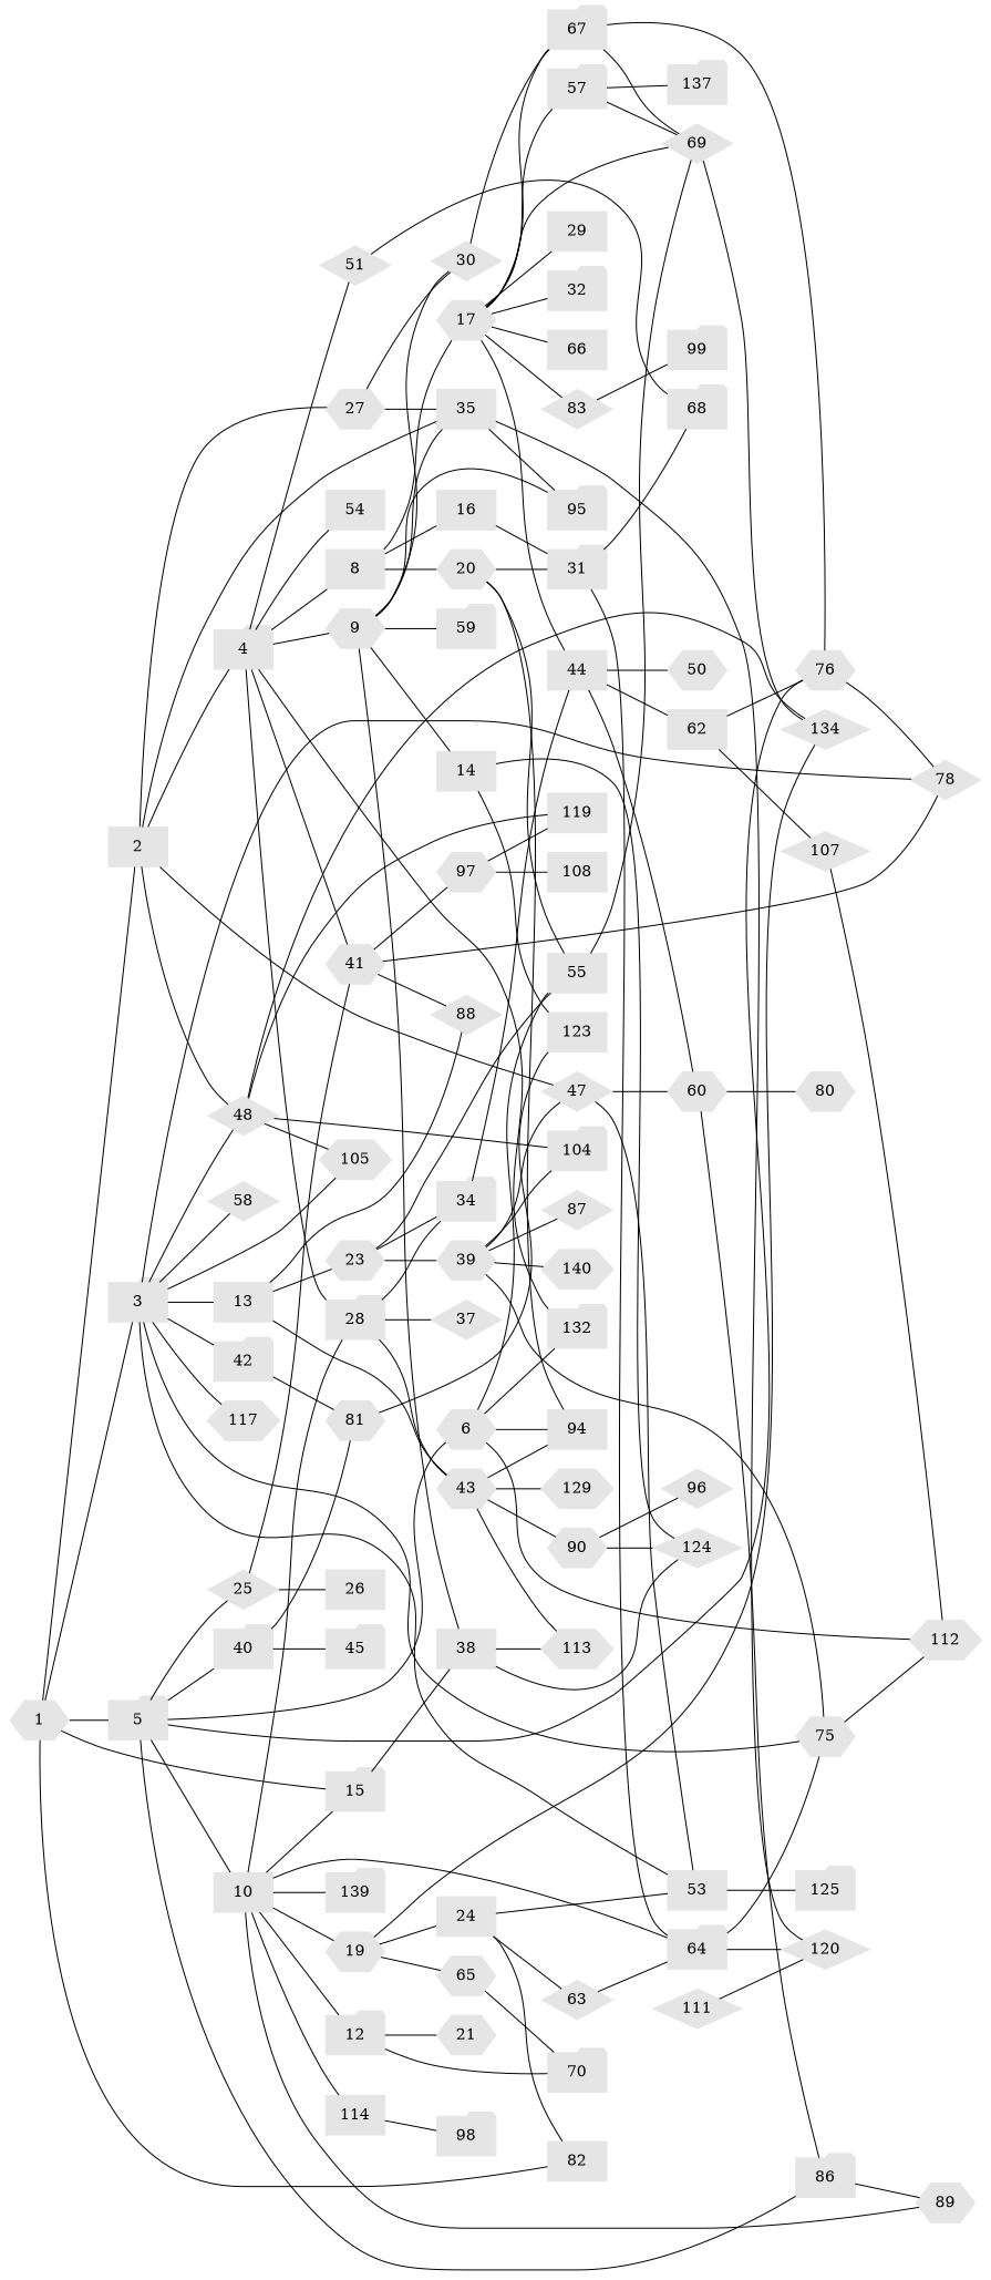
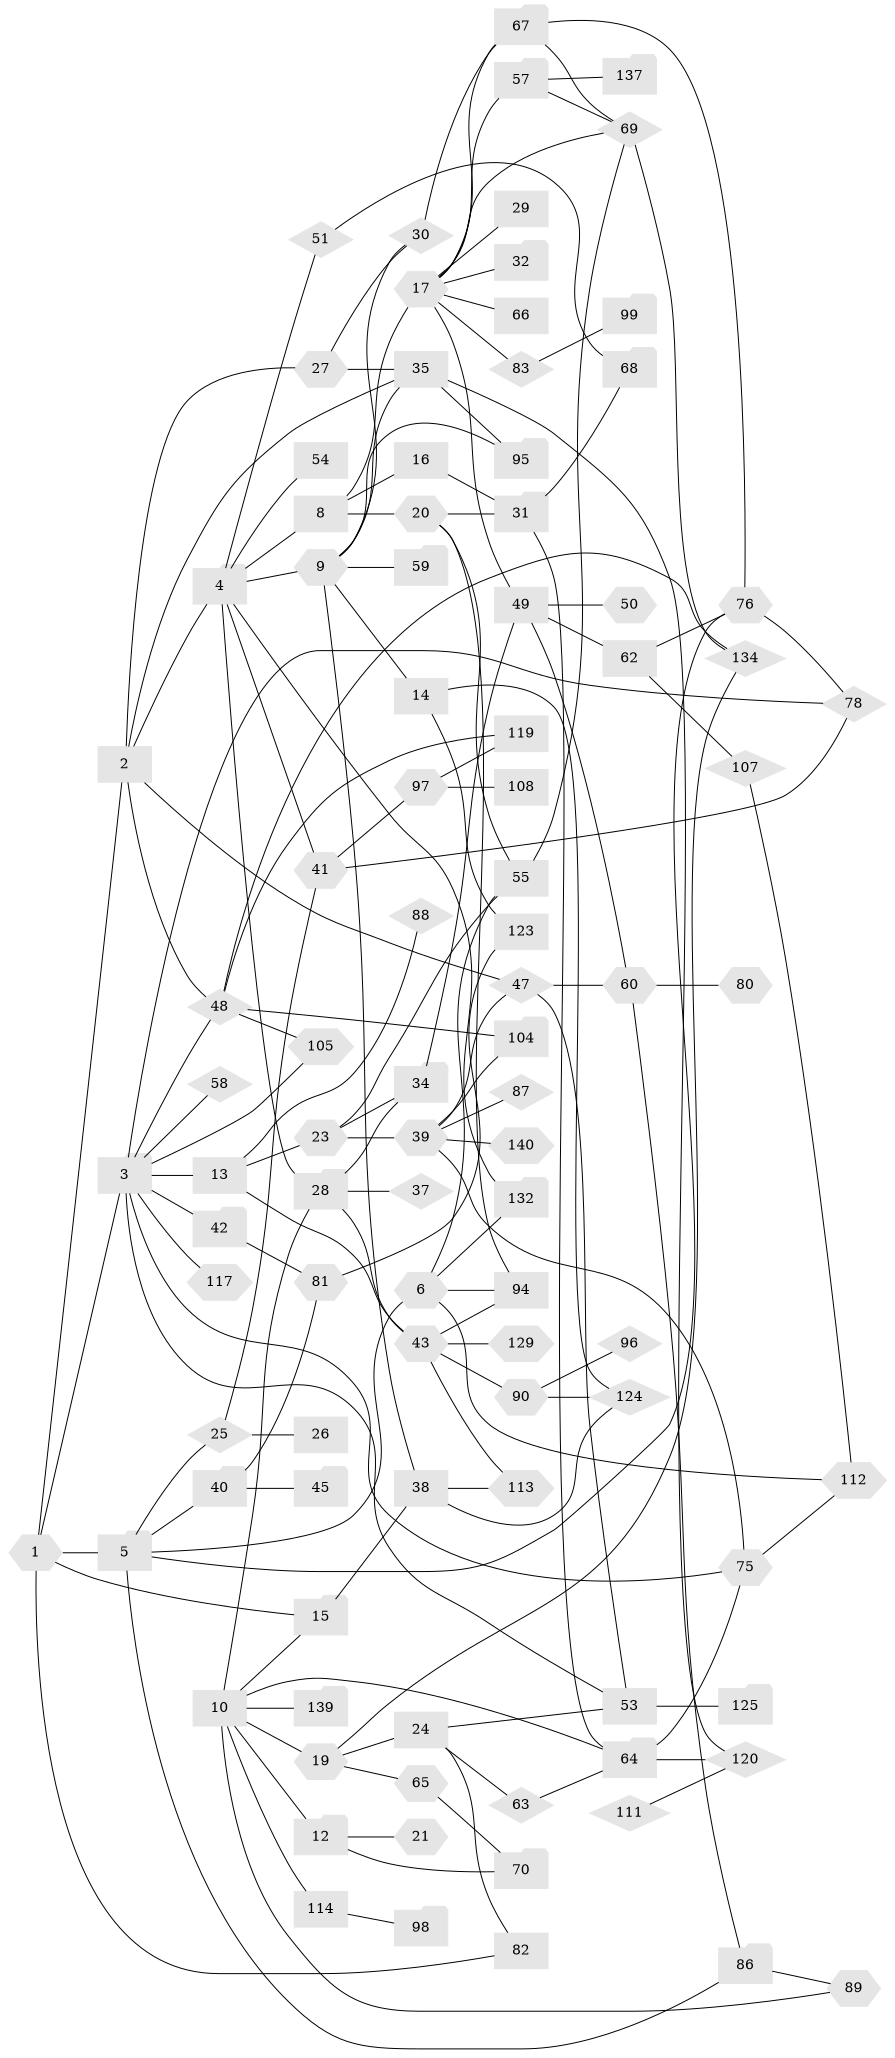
  graph {
    rankdir=LR
    node [color=gray90 shape=hexagon style=filled]
    1 [super="+93"]
    2 [shape=box super="+36"]
    3 [shape=folder super="+7"]
    5 [shape=folder super="+79"]
    15 [shape=folder super="+92"]
    82 [shape=box]
    4 [shape=folder]
    27
    35 [shape=box super="+138"]
    47 [shape=diamond super="+101"]
    48 [shape=diamond super="+102"]
    13 [shape=box super="+131"]
    42 [shape=folder]
    53 [shape=box super="+73"]
    58 [shape=diamond]
    75
    78 [shape=diamond]
    105 [super="+118"]
    117
    6 [super="+33"]
    10 [shape=box super="+11"]
    25 [shape=diamond]
    40 [shape=folder]
    76 [super="+126"]
    86 [shape=folder]
    38 [shape=box super="+52"]
    8 [shape=box super="+85"]
    9
    28 [shape=folder super="+103"]
    41 [super="+44"]
    51 [shape=diamond]
    54 [shape=box]
    132 [shape=folder]
    30 [shape=diamond super="+61"]
    95 [shape=folder]
    120 [shape=diamond]
    60 [super="+72"]
    134 [shape=diamond super="+141"]
    104 [shape=folder]
    119 [shape=box]
    23
    43 [super="+109"]
    88 [shape=diamond]
    81
    125 [shape=folder]
    112
    16 [shape=box super="+56"]
    17 [super="+18"]
    20 [super="+22"]
    14 [shape=box]
    59 [shape=folder]
    34 [shape=folder super="+128"]
    37 [shape=diamond]
    97 [super="+100"]
    68 [shape=folder]
    55 [shape=box]
    94 [shape=box]
    12 [shape=folder super="+71"]
    19
    64 [shape=folder super="+115"]
    89 [super="+133"]
    114 [shape=box]
    139 [shape=folder]
    26 [shape=box]
    45 [shape=folder]
    69 [shape=diamond]
    31 [shape=folder]
    29 [shape=box]
    32 [shape=folder]
-   49 [shape=box super="+106" label=44]
+   49 [shape=box super="+106"]
    57 [shape=folder super="+84"]
    66 [shape=box]
    67 [shape=folder super="+135"]
    83 [shape=diamond]
    123 [shape=box]
    124 [shape=diamond]
    113 [super="+136"]
    21 [super="+130"]
    70 [shape=folder]
    24 [shape=box]
    65 [super="+91"]
    98 [shape=folder]
    39 [super="+77"]
    90
    129
    50
    62 [shape=box super="+116"]
    137 [shape=folder]
    99 [shape=folder super="+121"]
    63 [shape=diamond super="+74"]
    87 [shape=diamond]
    140
    108 [shape=box super="+110"]
    96 [shape=diamond super="+127"]
    80
    107 [shape=diamond super="+122"]
    111 [shape=diamond]
    1 -- 2
    1 -- 3
    1 -- 5
    1 -- 15
    1 -- 82
    2 -- 4
    2 -- 27
    2 -- 35
    2 -- 47
    2 -- 48
    3 -- 48
    3 -- 13 [weight=2]
    3 -- 42
    3 -- 53
    3 -- 58
    3 -- 75
    3 -- 78
    3 -- 105
    3 -- 117
    5 -- 6
-   5 -- 10
    5 -- 25
    5 -- 40
    5 -- 76
    5 -- 86
    15 -- 38
    4 -- 8
    4 -- 9
    4 -- 28
    4 -- 41
    4 -- 51
    4 -- 54
    4 -- 132
    27 -- 35
    27 -- 30
    35 -- 95
    35 -- 120
    47 -- 53
    47 -- 60
    48 -- 105
    48 -- 134
    48 -- 104
    48 -- 119
    13 -- 23
    13 -- 43
    13 -- 88
    42 -- 81
    53 -- 125
    75 -- 112
    6 -- 132
    6 -- 112
    6 -- 55
    6 -- 94
    10 -- 15
    10 -- 28
    10 -- 12
    10 -- 19
    10 -- 64
    10 -- 89
    10 -- 114
    10 -- 139
    25 -- 41
    25 -- 26
    40 -- 81
    40 -- 45
    76 -- 78
    86 -- 89
    38 -- 124
    38 -- 113
    8 -- 16
    8 -- 17
    8 -- 20
    9 -- 35
    9 -- 38
    9 -- 30
    9 -- 95
    9 -- 14
    9 -- 59
    28 -- 43
    28 -- 34
    28 -- 37
    41 -- 78
-   41 -- 88
    41 -- 97
    51 -- 68
    30 -- 67
    60 -- 86
    60 -- 80
    23 -- 34
    23 -- 55
    23 -- 39
    43 -- 94
    43 -- 113
    43 -- 90
    43 -- 129
    81 -- 123
    16 -- 31
    17 -- 69
    17 -- 29
    17 -- 32
    17 -- 49
    17 -- 57
    17 -- 66
    17 -- 67
    17 -- 83
    20 -- 55
    20 -- 94
    20 -- 31
    14 -- 123
    14 -- 124
    34 -- 49
    97 -- 119
    97 -- 108
    55 -- 69
    12 -- 21
    12 -- 70
    19 -- 134
    19 -- 24
    19 -- 65
    64 -- 75
    64 -- 120
    114 -- 98
    69 -- 134
    31 -- 68
    31 -- 64
    49 -- 60
    49 -- 50
    49 -- 62
    57 -- 69
    57 -- 137
    67 -- 76
    67 -- 69
    83 -- 99
    24 -- 82
    24 -- 53
    24 -- 63
    65 -- 70
    39 -- 47
    39 -- 75
    39 -- 104
    39 -- 87
    39 -- 140
    90 -- 124
    90 -- 96
    62 -- 76
    62 -- 107
    63 -- 64
    107 -- 112
    111 -- 120
  }
